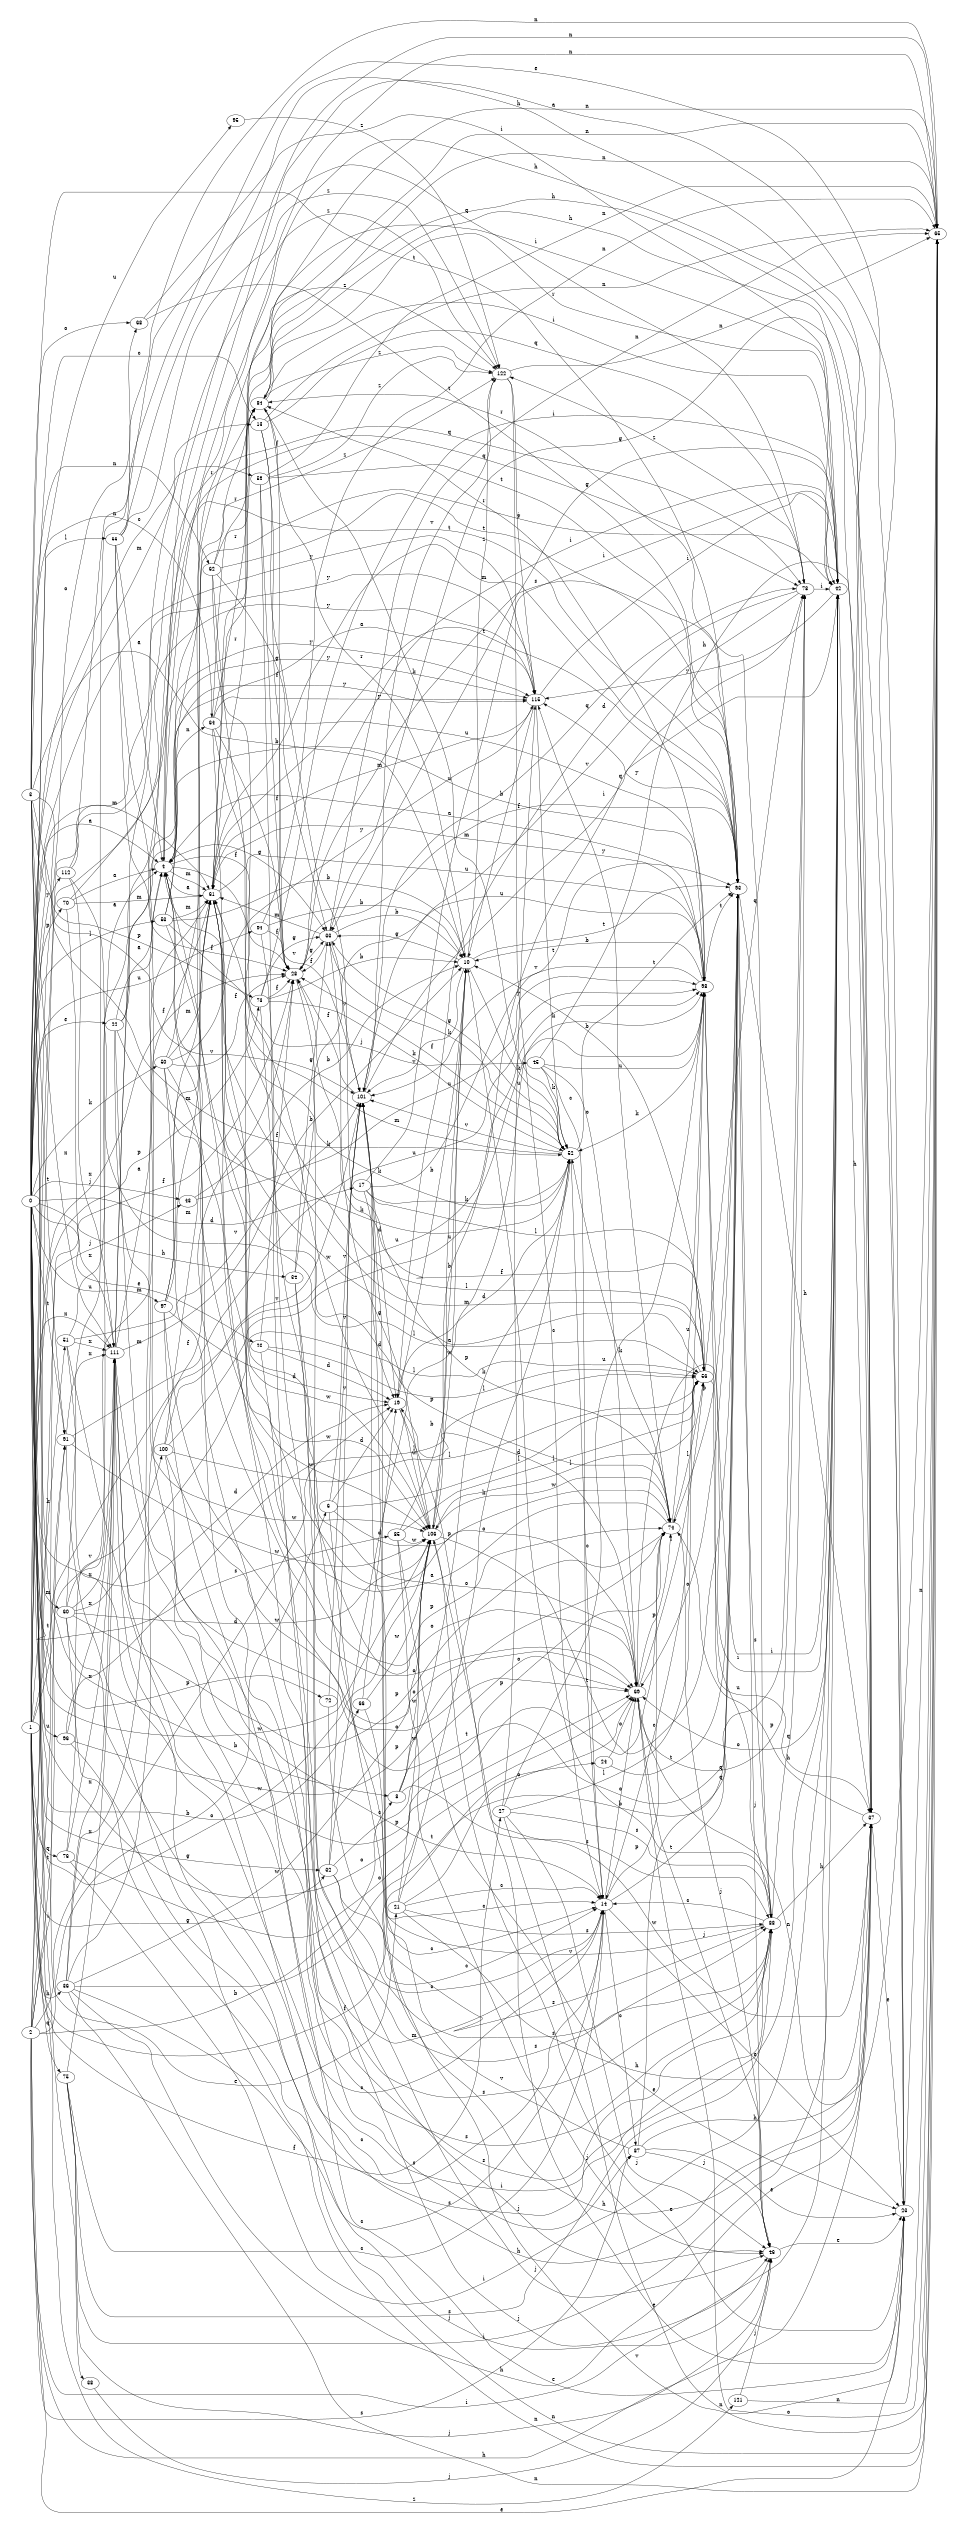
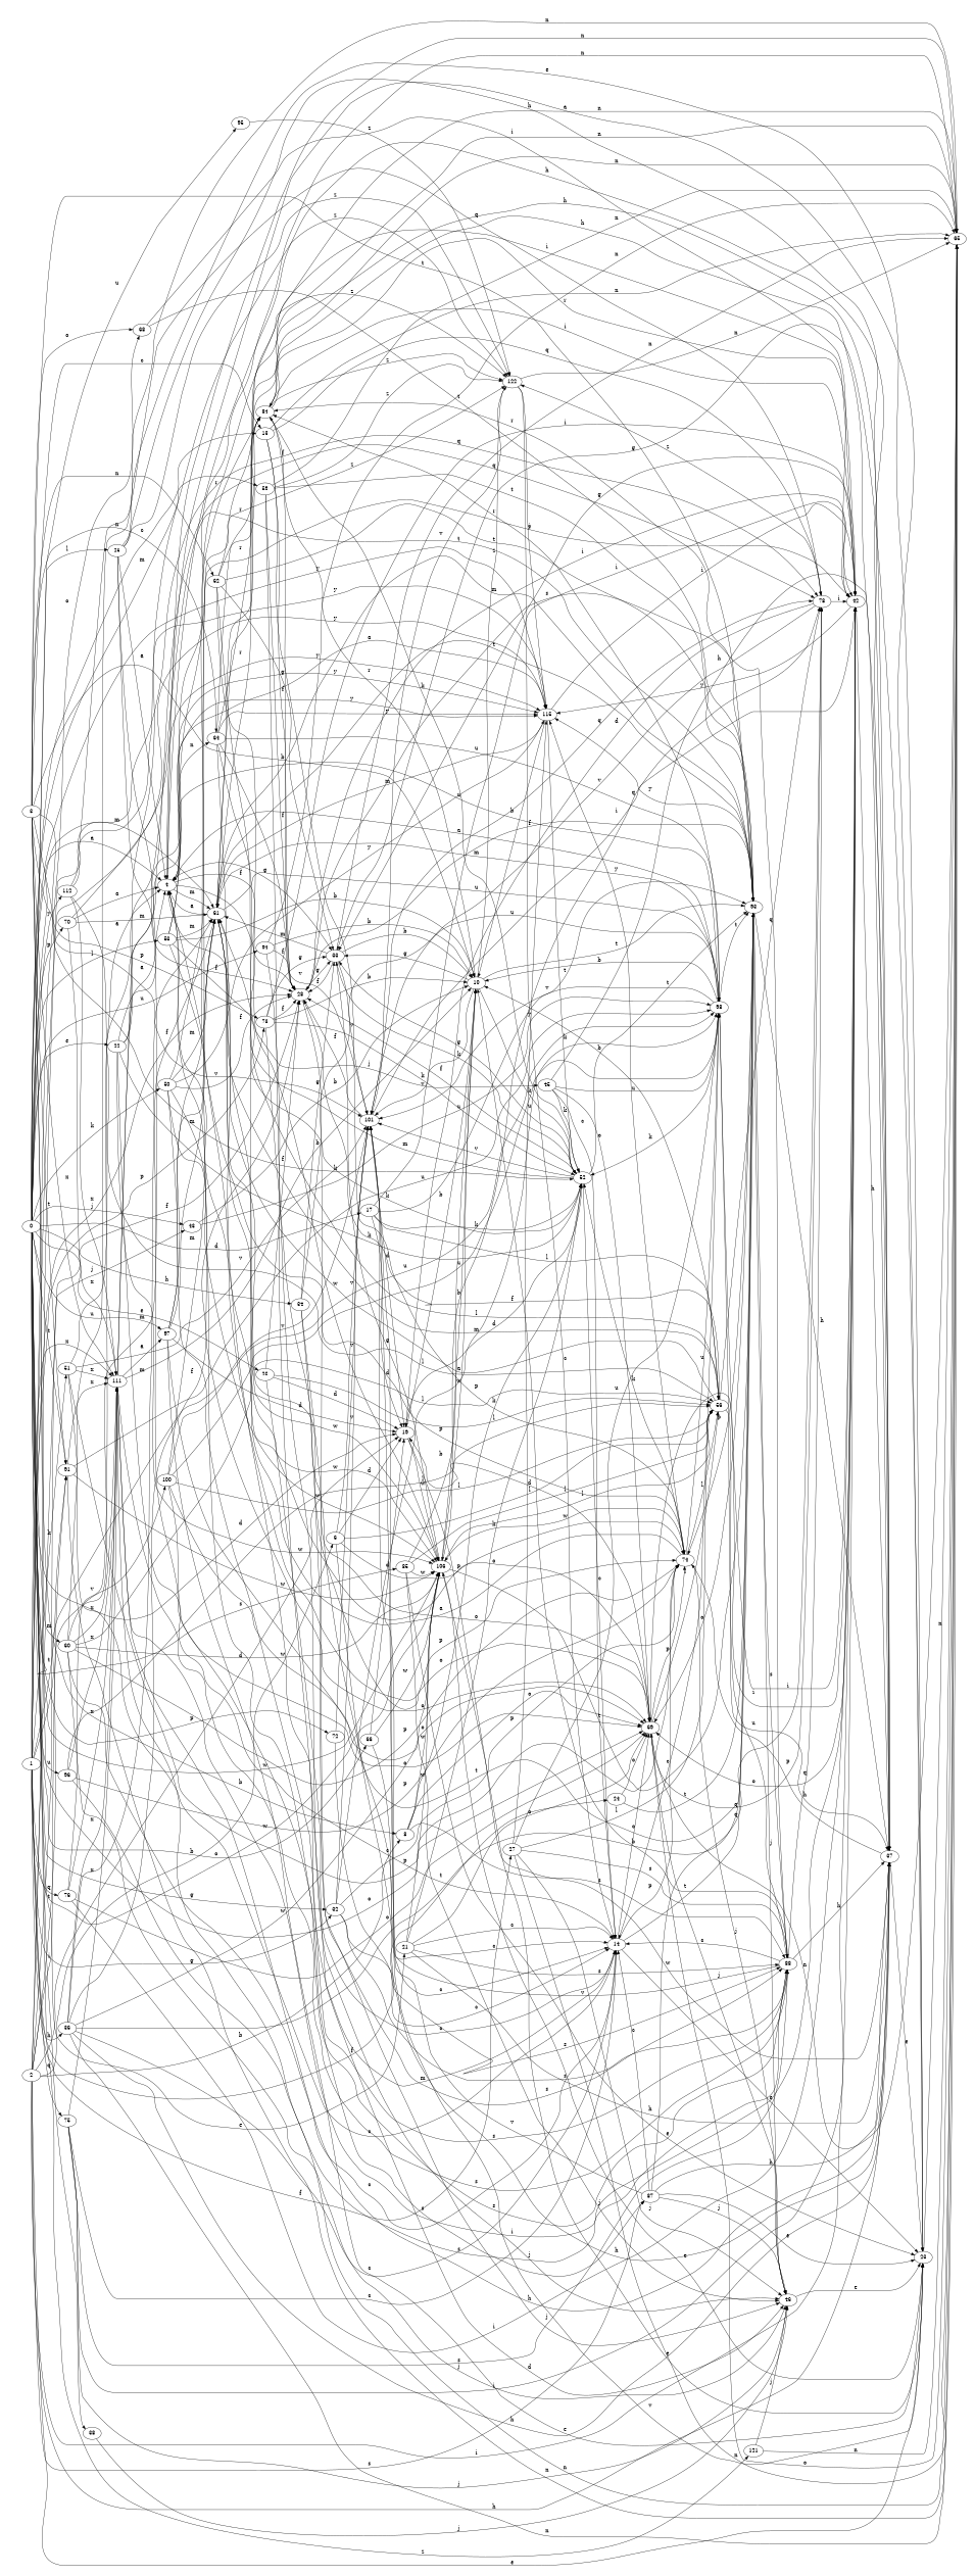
  strict digraph {
    rankdir=LR
    0
    4
    13
    17
    19
    20
    21
    22
    32
    34
    38
    43
    50
    53
-   55
+   55 [label=25]
    59
    60
    61
    66
    70
    72
    85
    91
    94
    95
    96
    97
    106
    112
    115
    121
    28
    98
    37
    87
    64
    33
    45
    65
    74
    78
    42
    52
    93
    56
    23
    10
    14
    69
    88
    122
    101
    46
    84
    111
    1
    24
    27
    36
    51
    68
    73
    75
    76
    2
    6
    8
    100
    3
    62
    0 -> 4 [label=a]
    0 -> 13 [label=c]
    0 -> 17 [label=d]
    0 -> 19 [label=d]
    0 -> 20 [label=e]
    0 -> 21 [label=e]
    0 -> 22 [label=e]
    0 -> 32 [label=g]
    0 -> 34 [label=h]
    0 -> 38 [label=i]
    0 -> 43 [label=j]
    0 -> 50 [label=k]
    0 -> 53 [label=l]
    0 -> 55 [label=l]
    0 -> 59 [label=m]
    0 -> 60 [label=m]
    0 -> 61 [label=m]
    0 -> 66 [label=o]
    0 -> 70 [label=p]
    0 -> 72 [label=p]
    0 -> 85 [label=s]
    0 -> 91 [label=t]
    0 -> 94 [label=u]
    0 -> 95 [label=u]
    0 -> 96 [label=u]
    0 -> 97 [label=u]
    0 -> 106 [label=w]
    0 -> 112 [label=y]
    0 -> 115 [label=y]
    0 -> 121 [label=z]
    4 -> 61 [label=m]
    4 -> 28 [label=f]
    4 -> 98 [label=u]
    4 -> 37 [label=h]
    4 -> 87 [label=s]
    4 -> 64 [label=n]
    4 -> 33 [label=g]
    4 -> 45 [label=j]
    4 -> 65 [label=n]
    4 -> 74 [label=p]
    13 -> 28 [label=f]
    13 -> 65 [label=n]
    13 -> 74 [label=p]
    13 -> 78 [label=q]
    17 -> 19 [label=d]
    17 -> 42 [label=i]
    17 -> 52 [label=k]
    17 -> 93 [label=t]
    17 -> 56 [label=l]
    19 -> 106 [label=w]
    19 -> 23 [label=e]
    19 -> 10 [label=b]
    20 -> 19 [label=d]
    20 -> 28 [label=f]
    20 -> 56 [label=l]
    20 -> 14 [label=c]
    21 -> 106 [label=w]
    21 -> 37 [label=h]
    21 -> 52 [label=k]
    21 -> 14 [label=c]
    21 -> 69 [label=o]
    21 -> 88 [label=s]
    22 -> 4 [label=a]
    22 -> 106 [label=w]
    22 -> 52 [label=k]
    22 -> 93 [label=t]
    22 -> 14 [label=c]
    22 -> 122 [label=z]
    32 -> 98 [label=u]
    32 -> 74 [label=p]
    32 -> 14 [label=c]
    32 -> 88 [label=s]
    32 -> 101 [label=v]
    34 -> 98 [label=u]
    34 -> 33 [label=g]
    34 -> 69 [label=o]
    34 -> 88 [label=s]
    38 -> 46 [label=j]
    43 -> 98 [label=u]
    43 -> 10 [label=b]
    50 -> 61 [label=m]
    50 -> 106 [label=w]
    50 -> 115 [label=y]
    50 -> 28 [label=f]
    50 -> 69 [label=o]
    50 -> 88 [label=s]
    50 -> 122 [label=z]
    53 -> 61 [label=m]
    53 -> 65 [label=n]
    53 -> 74 [label=p]
    53 -> 52 [label=k]
    53 -> 10 [label=b]
    53 -> 84 [label=r]
    55 -> 4 [label=a]
    55 -> 28 [label=f]
    55 -> 37 [label=h]
    55 -> 23 [label=e]
    55 -> 69 [label=o]
    55 -> 122 [label=z]
    59 -> 28 [label=f]
    59 -> 65 [label=n]
    59 -> 93 [label=t]
    59 -> 122 [label=z]
    59 -> 46 [label=j]
    60 -> 61 [label=m]
    60 -> 106 [label=w]
    60 -> 74 [label=p]
    60 -> 78 [label=q]
    60 -> 56 [label=l]
    60 -> 14 [label=c]
    60 -> 46 [label=j]
    60 -> 111 [label=x]
    61 -> 4 [label=a]
    61 -> 106 [label=w]
    61 -> 98 [label=u]
    61 -> 37 [label=h]
    61 -> 65 [label=n]
    61 -> 74 [label=p]
    61 -> 93 [label=t]
    61 -> 84 [label=r]
    66 -> 19 [label=d]
    66 -> 106 [label=w]
    66 -> 14 [label=c]
    70 -> 4 [label=a]
    70 -> 61 [label=m]
    70 -> 115 [label=y]
    70 -> 111 [label=x]
    72 -> 88 [label=s]
    72 -> 101 [label=v]
    85 -> 106 [label=w]
    85 -> 56 [label=l]
    85 -> 23 [label=e]
    85 -> 10 [label=b]
    85 -> 46 [label=j]
    91 -> 106 [label=w]
    91 -> 98 [label=u]
    91 -> 65 [label=n]
    91 -> 111 [label=x]
    94 -> 28 [label=f]
    94 -> 65 [label=n]
    94 -> 10 [label=b]
-   94 -> 46 [label=j]
+   94 -> 46 [label=d]
    95 -> 122 [label=z]
    96 -> 74 [label=p]
    96 -> 56 [label=l]
    96 -> 88 [label=s]
    96 -> 111 [label=x]
    97 -> 19 [label=d]
    97 -> 61 [label=m]
    97 -> 42 [label=i]
    97 -> 93 [label=t]
    97 -> 23 [label=e]
    97 -> 122 [label=z]
    106 -> 33 [label=g]
    106 -> 78 [label=q]
    106 -> 93 [label=t]
    106 -> 56 [label=l]
    106 -> 23 [label=e]
    106 -> 10 [label=b]
    112 -> 115 [label=y]
    112 -> 65 [label=n]
    112 -> 56 [label=l]
    112 -> 111 [label=x]
    115 -> 4 [label=a]
    115 -> 61 [label=m]
    115 -> 42 [label=i]
    115 -> 52 [label=k]
    115 -> 10 [label=b]
    121 -> 65 [label=n]
    121 -> 46 [label=j]
    28 -> 33 [label=g]
    28 -> 42 [label=i]
    28 -> 88 [label=s]
    28 -> 46 [label=j]
    98 -> 4 [label=a]
    98 -> 61 [label=m]
    98 -> 42 [label=i]
    98 -> 52 [label=k]
    98 -> 93 [label=t]
    98 -> 10 [label=b]
    98 -> 14 [label=c]
    98 -> 101 [label=v]
    98 -> 84 [label=r]
    37 -> 106 [label=w]
    37 -> 74 [label=p]
    37 -> 23 [label=e]
    87 -> 37 [label=h]
    87 -> 78 [label=q]
    87 -> 23 [label=e]
-   14 -> 87 [label=c]
+   87 -> 14 [label=c]
    87 -> 101 [label=v]
    87 -> 46 [label=j]
    64 -> 106 [label=w]
    64 -> 115 [label=y]
    64 -> 98 [label=u]
    64 -> 65 [label=n]
    64 -> 56 [label=l]
    64 -> 101 [label=v]
    64 -> 84 [label=r]
    33 -> 61 [label=m]
    33 -> 28 [label=f]
    33 -> 65 [label=n]
    33 -> 52 [label=k]
    33 -> 10 [label=b]
    33 -> 101 [label=v]
    45 -> 98 [label=u]
    45 -> 37 [label=h]
    45 -> 52 [label=k]
    45 -> 14 [label=c]
    45 -> 69 [label=o]
    65 -> 69 [label=o]
    74 -> 4 [label=a]
    74 -> 106 [label=w]
    74 -> 115 [label=y]
    74 -> 98 [label=u]
    74 -> 52 [label=k]
    74 -> 56 [label=l]
    74 -> 46 [label=j]
    78 -> 19 [label=d]
    78 -> 42 [label=i]
    78 -> 122 [label=z]
    78 -> 101 [label=v]
    42 -> 115 [label=y]
    42 -> 37 [label=h]
    42 -> 33 [label=g]
    42 -> 69 [label=o]
    42 -> 84 [label=r]
    52 -> 19 [label=d]
    52 -> 61 [label=m]
    52 -> 28 [label=f]
    52 -> 33 [label=g]
    52 -> 93 [label=t]
    52 -> 14 [label=c]
    52 -> 101 [label=v]
    93 -> 61 [label=m]
    93 -> 115 [label=y]
    93 -> 28 [label=f]
    93 -> 37 [label=h]
    93 -> 74 [label=p]
    93 -> 69 [label=o]
    93 -> 88 [label=s]
    93 -> 46 [label=j]
    93 -> 84 [label=r]
    56 -> 4 [label=a]
    56 -> 61 [label=m]
    56 -> 28 [label=f]
    56 -> 37 [label=h]
    56 -> 78 [label=q]
    56 -> 10 [label=b]
    23 -> 4 [label=a]
    23 -> 33 [label=g]
    23 -> 65 [label=n]
    23 -> 101 [label=v]
    10 -> 106 [label=w]
    10 -> 33 [label=g]
    10 -> 52 [label=k]
    10 -> 93 [label=t]
    10 -> 122 [label=z]
    10 -> 101 [label=v]
    10 -> 84 [label=r]
    14 -> 61 [label=m]
    14 -> 74 [label=p]
    14 -> 93 [label=t]
    14 -> 23 [label=e]
    14 -> 69 [label=o]
    69 -> 19 [label=d]
    69 -> 65 [label=n]
    69 -> 74 [label=p]
    69 -> 78 [label=q]
    69 -> 42 [label=i]
    69 -> 56 [label=l]
    69 -> 46 [label=j]
    88 -> 98 [label=u]
    88 -> 37 [label=h]
    88 -> 78 [label=q]
    88 -> 10 [label=b]
    88 -> 14 [label=c]
    88 -> 101 [label=v]
    122 -> 115 [label=y]
    122 -> 65 [label=n]
    122 -> 14 [label=c]
    122 -> 101 [label=v]
    101 -> 19 [label=d]
    101 -> 28 [label=f]
    101 -> 78 [label=q]
    101 -> 42 [label=i]
    46 -> 23 [label=e]
    84 -> 28 [label=f]
    84 -> 37 [label=h]
    84 -> 65 [label=n]
    84 -> 42 [label=i]
    84 -> 52 [label=k]
    84 -> 122 [label=z]
-   111 -> 4 [label=a]
+   111 -> 97 [label=a]
    111 -> 115 [label=y]
    111 -> 37 [label=h]
    111 -> 65 [label=n]
    111 -> 78 [label=q]
    111 -> 42 [label=i]
    111 -> 10 [label=b]
    111 -> 88 [label=s]
    1 -> 32 [label=g]
    1 -> 91 [label=t]
    1 -> 106 [label=w]
    1 -> 28 [label=f]
    1 -> 98 [label=u]
    1 -> 78 [label=q]
    1 -> 111 [label=x]
    1 -> 24 [label=f]
    1 -> 27 [label=f]
    1 -> 36 [label=h]
    1 -> 51 [label=k]
    1 -> 68 [label=o]
    1 -> 73 [label=p]
    1 -> 75 [label=q]
    1 -> 76 [label=q]
    24 -> 93 [label=t]
    24 -> 69 [label=o]
    27 -> 115 [label=y]
    27 -> 98 [label=u]
    27 -> 65 [label=n]
    27 -> 56 [label=l]
    27 -> 88 [label=s]
    27 -> 46 [label=j]
    36 -> 61 [label=m]
    36 -> 106 [label=w]
    36 -> 28 [label=f]
    36 -> 37 [label=h]
    36 -> 65 [label=n]
    36 -> 93 [label=t]
    36 -> 14 [label=c]
    36 -> 111 [label=x]
    51 -> 4 [label=a]
    51 -> 74 [label=p]
    51 -> 14 [label=c]
    51 -> 101 [label=v]
    51 -> 111 [label=x]
    68 -> 42 [label=i]
    68 -> 93 [label=t]
    73 -> 28 [label=f]
    73 -> 33 [label=g]
    73 -> 42 [label=i]
    73 -> 52 [label=k]
    73 -> 10 [label=b]
    73 -> 14 [label=c]
    75 -> 42 [label=i]
    75 -> 14 [label=c]
    75 -> 88 [label=s]
    75 -> 46 [label=j]
    75 -> 111 [label=x]
    76 -> 115 [label=y]
    76 -> 42 [label=i]
    76 -> 69 [label=o]
    76 -> 111 [label=x]
    2 -> 19 [label=d]
    2 -> 43 [label=j]
    2 -> 91 [label=t]
    2 -> 115 [label=y]
    2 -> 28 [label=f]
    2 -> 37 [label=h]
    2 -> 87 [label=s]
    2 -> 42 [label=i]
    2 -> 23 [label=e]
    2 -> 6 [label=b]
    2 -> 8 [label=b]
    2 -> 100 [label=v]
    6 -> 19 [label=d]
    6 -> 37 [label=h]
    6 -> 56 [label=l]
    6 -> 69 [label=o]
    6 -> 101 [label=v]
    8 -> 106 [label=w]
    8 -> 52 [label=k]
    8 -> 69 [label=o]
    8 -> 88 [label=s]
    100 -> 61 [label=m]
    100 -> 98 [label=u]
    100 -> 56 [label=l]
    100 -> 69 [label=o]
    100 -> 88 [label=s]
    100 -> 101 [label=v]
    3 -> 13 [label=c]
    3 -> 91 [label=t]
    3 -> 64 [label=n]
    3 -> 52 [label=k]
    3 -> 93 [label=t]
    3 -> 10 [label=b]
    3 -> 69 [label=o]
    3 -> 101 [label=v]
    3 -> 111 [label=x]
    3 -> 68 [label=o]
    3 -> 73 [label=p]
    3 -> 8 [label=b]
    3 -> 62 [label=n]
    62 -> 106 [label=w]
    62 -> 33 [label=g]
    62 -> 42 [label=i]
    62 -> 93 [label=t]
    62 -> 69 [label=o]
    62 -> 84 [label=r]
  }
